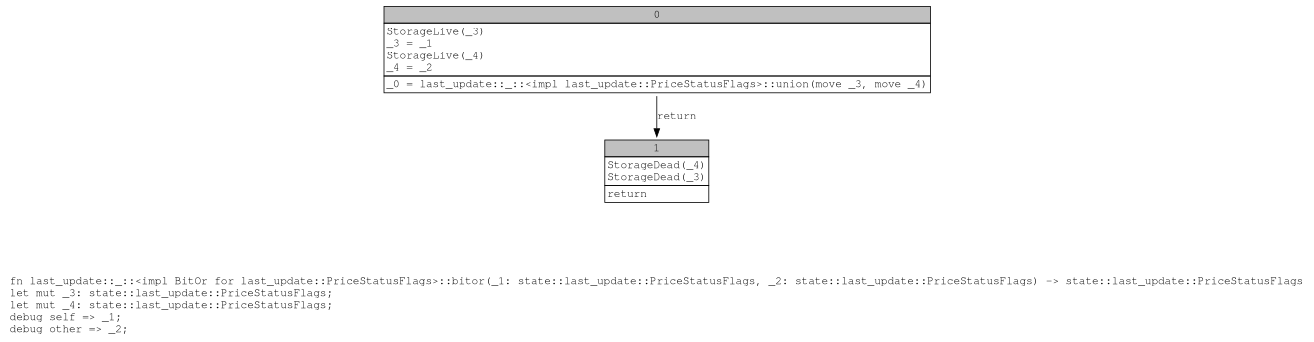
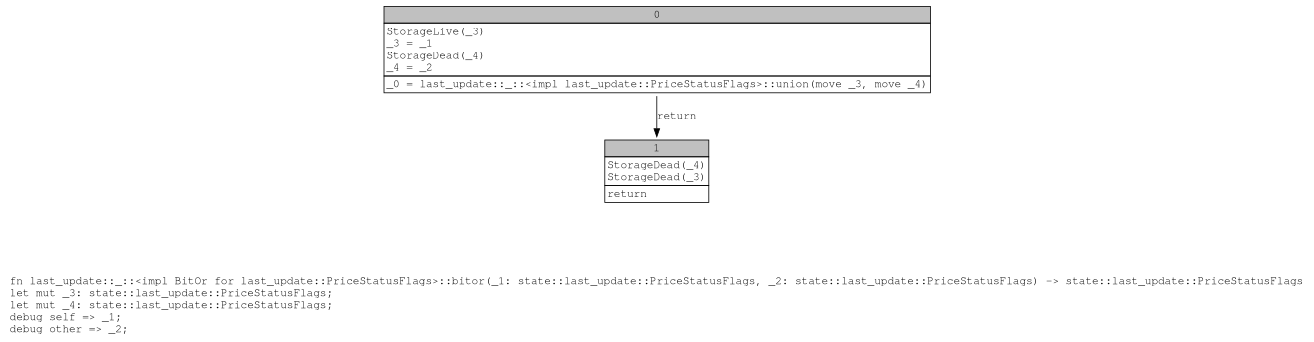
  digraph {
    fontname="Courier, monospace"
    label=<fn last_update::_::&lt;impl BitOr for last_update::PriceStatusFlags&gt;::bitor(_1: state::last_update::PriceStatusFlags, _2: state::last_update::PriceStatusFlags) -&gt; state::last_update::PriceStatusFlags<br align="left"/>let mut _3: state::last_update::PriceStatusFlags;<br align="left"/>let mut _4: state::last_update::PriceStatusFlags;<br align="left"/>debug self =&gt; _1;<br align="left"/>debug other =&gt; _2;<br align="left"/>>
    node [fontname="Courier, monospace" shape=none]
-   n1 [label=<<table border="0" cellborder="1" cellspacing="0"><tr><td bgcolor="gray" align="center" colspan="1">0</td></tr><tr><td align="left" balign="left">StorageLive(_3)<br/>_3 = _1<br/>StorageLive(_4)<br/>_4 = _2<br/></td></tr><tr><td align="left">_0 = last_update::_::&lt;impl last_update::PriceStatusFlags&gt;::union(move _3, move _4)</td></tr></table>>]
+   n1 [label=<<table border="0" cellborder="1" cellspacing="0"><tr><td bgcolor="gray" align="center" colspan="1">0</td></tr><tr><td align="left" balign="left">StorageLive(_3)<br/>_3 = _1<br/>StorageDead(_4)<br/>_4 = _2<br/></td></tr><tr><td align="left">_0 = last_update::_::&lt;impl last_update::PriceStatusFlags&gt;::union(move _3, move _4)</td></tr></table>>]
    n2 [label=<<table border="0" cellborder="1" cellspacing="0"><tr><td bgcolor="gray" align="center" colspan="1">1</td></tr><tr><td align="left" balign="left">StorageDead(_4)<br/>StorageDead(_3)<br/></td></tr><tr><td align="left">return</td></tr></table>>]
    n1 -> n2 [fontname="Courier, monospace" label=return]
  }
